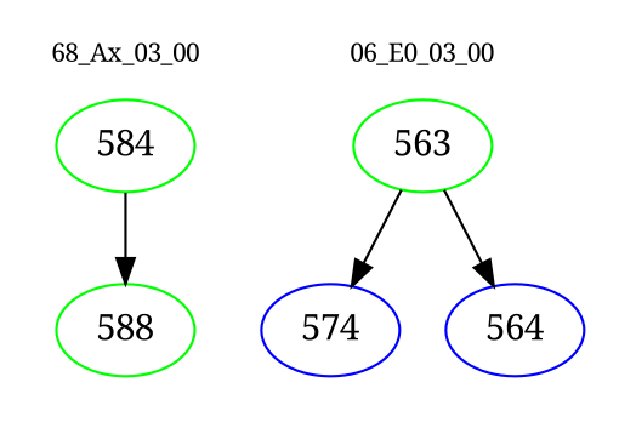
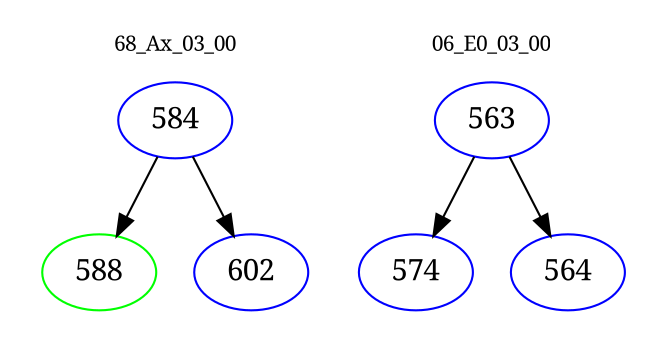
  digraph {
    fontname="Noto Serif"
    node [color=green fontname="Noto Serif"]
    edge [color=black fontname="Noto Serif"]
-   n1 [label=584]
+   n1 [color=blue label=584]
    n2 [label=588]
-   n4 [label=563]
+   n3 [color=blue label=602]
+   n4 [color=blue label=563]
    n5 [color=blue label=574]
    n6 [color=blue label=564]
    subgraph cluster_1 {
      color=white
      fontsize=10
      label="68_Ax_03_00"
      n1
      n2
+     n3
    }
    subgraph cluster_2 {
      color=white
      fontsize=10
      label="06_E0_03_00"
      n4
      n5
      n6
    }
    n1 -> n2
+   n1 -> n3
    n4 -> n5
    n4 -> n6
  }
